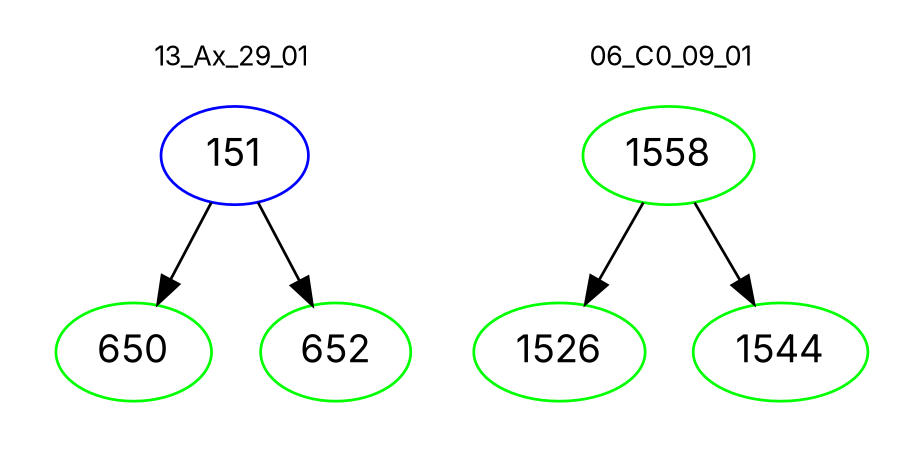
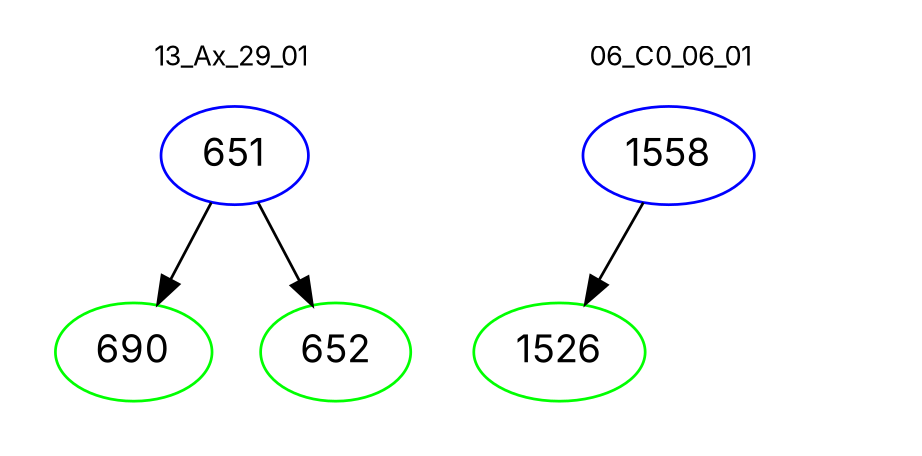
  digraph {
    fontname=Inter
    node [color=green fontname=Inter]
    edge [color=black fontname=Inter]
-   n1 [color=blue label=151]
-   n2 [label=650]
+   n1 [color=blue label=651]
+   n2 [label=690]
    n3 [label=652]
-   n4 [label=1558]
+   n4 [color=blue label=1558]
    n5 [label=1526]
-   n6 [label=1544]
    subgraph cluster_1 {
      color=white
      fontsize=10
      label="13_Ax_29_01"
      n1
      n2
      n3
    }
    subgraph cluster_2 {
      color=white
      fontsize=10
-     label="06_C0_09_01"
+     label="06_C0_06_01"
      n4
      n5
-     n6
    }
    n1 -> n2
    n1 -> n3
    n4 -> n5
-   n4 -> n6
  }
